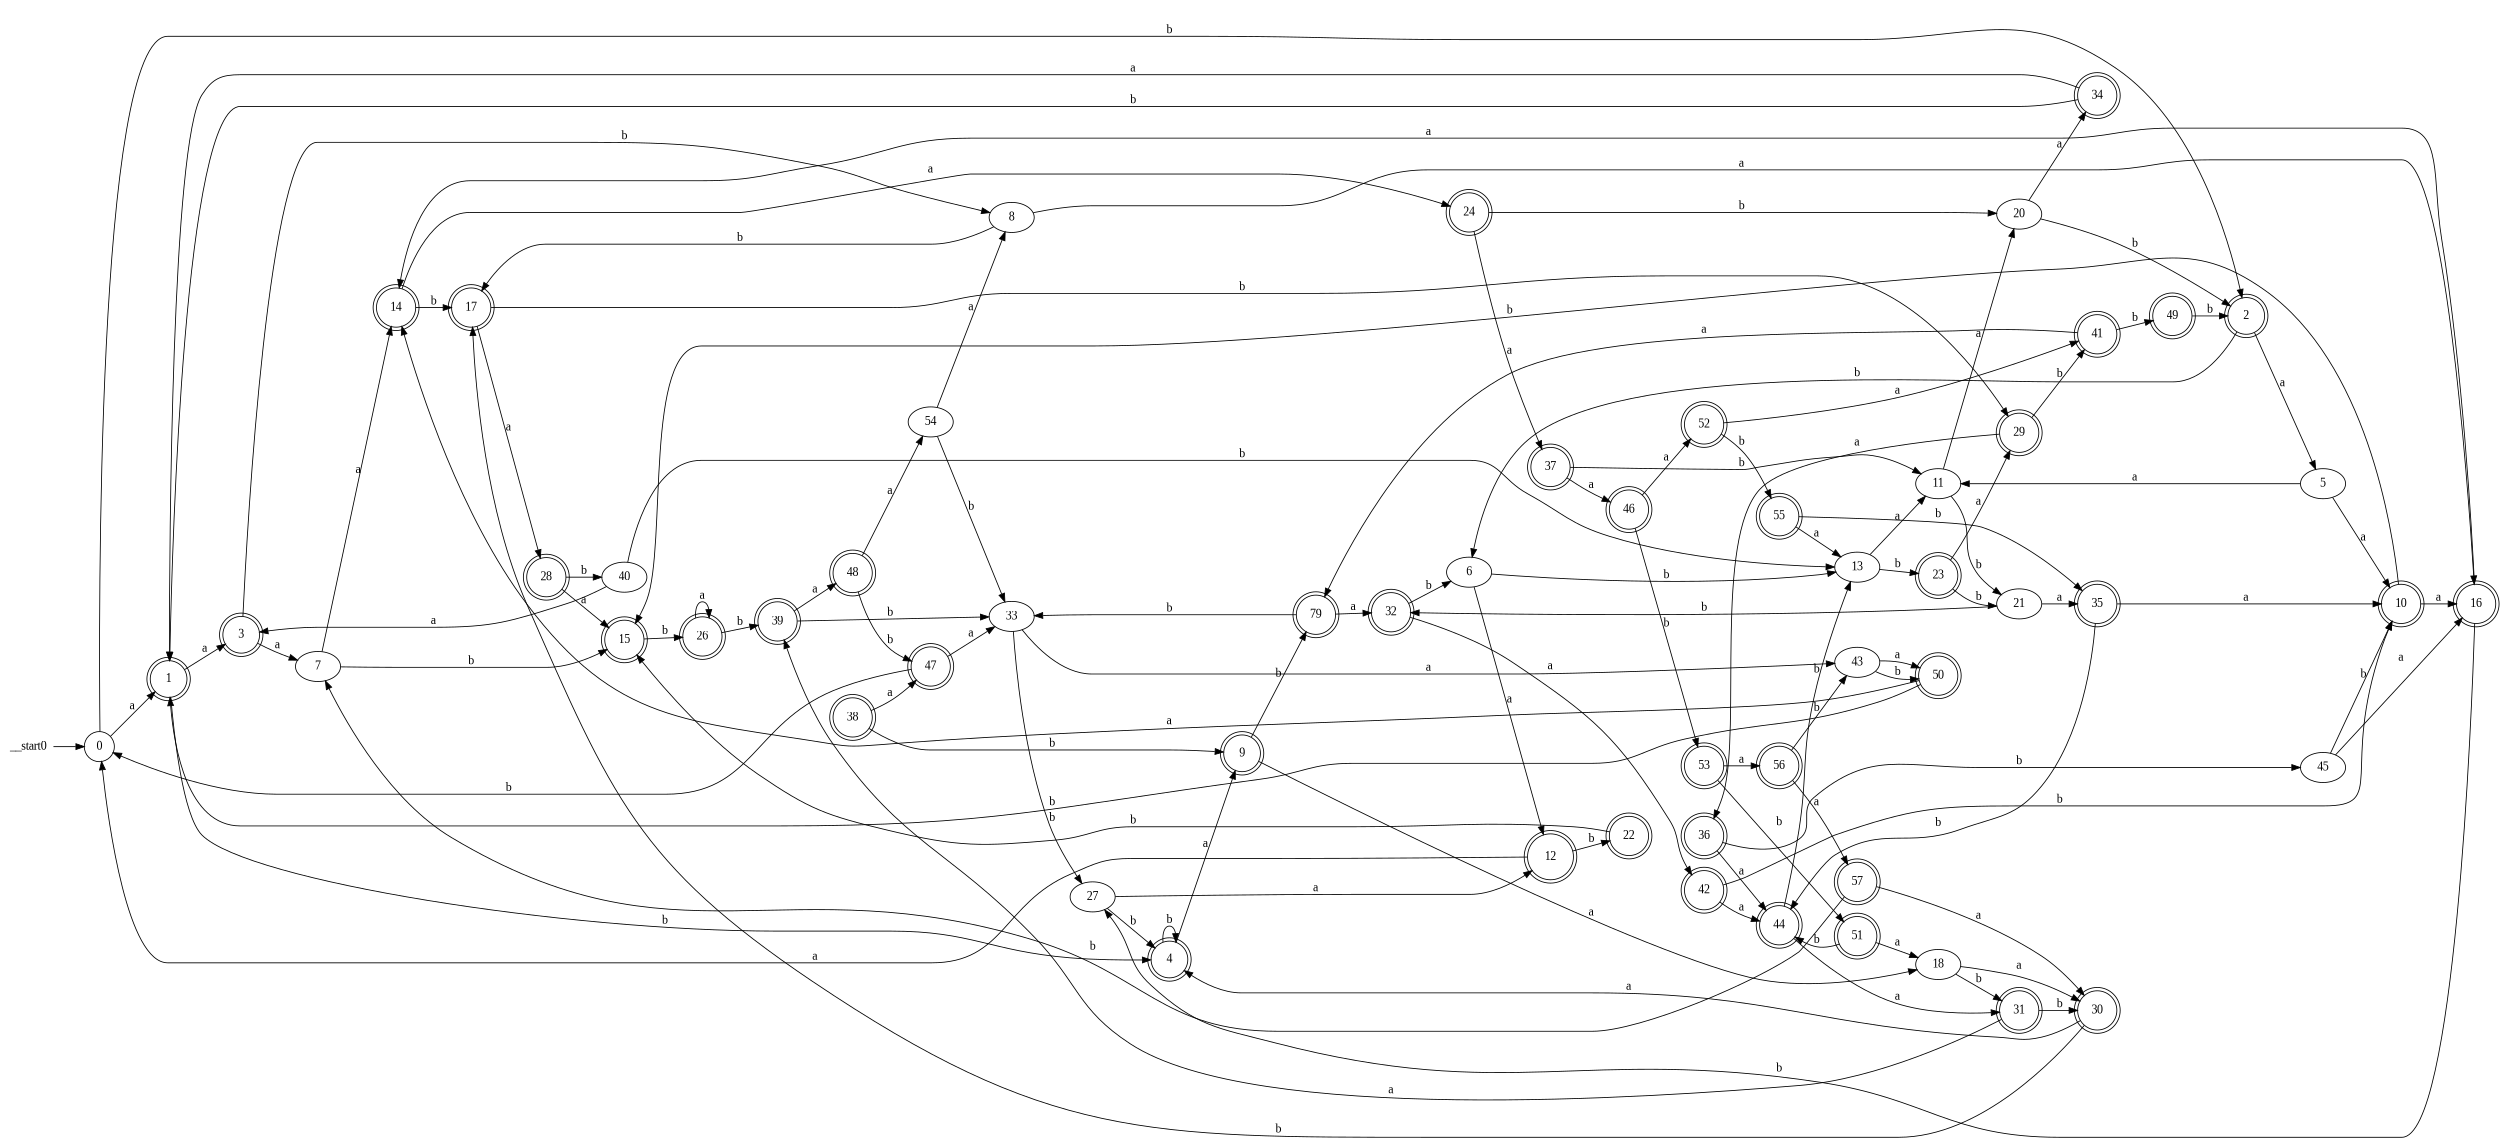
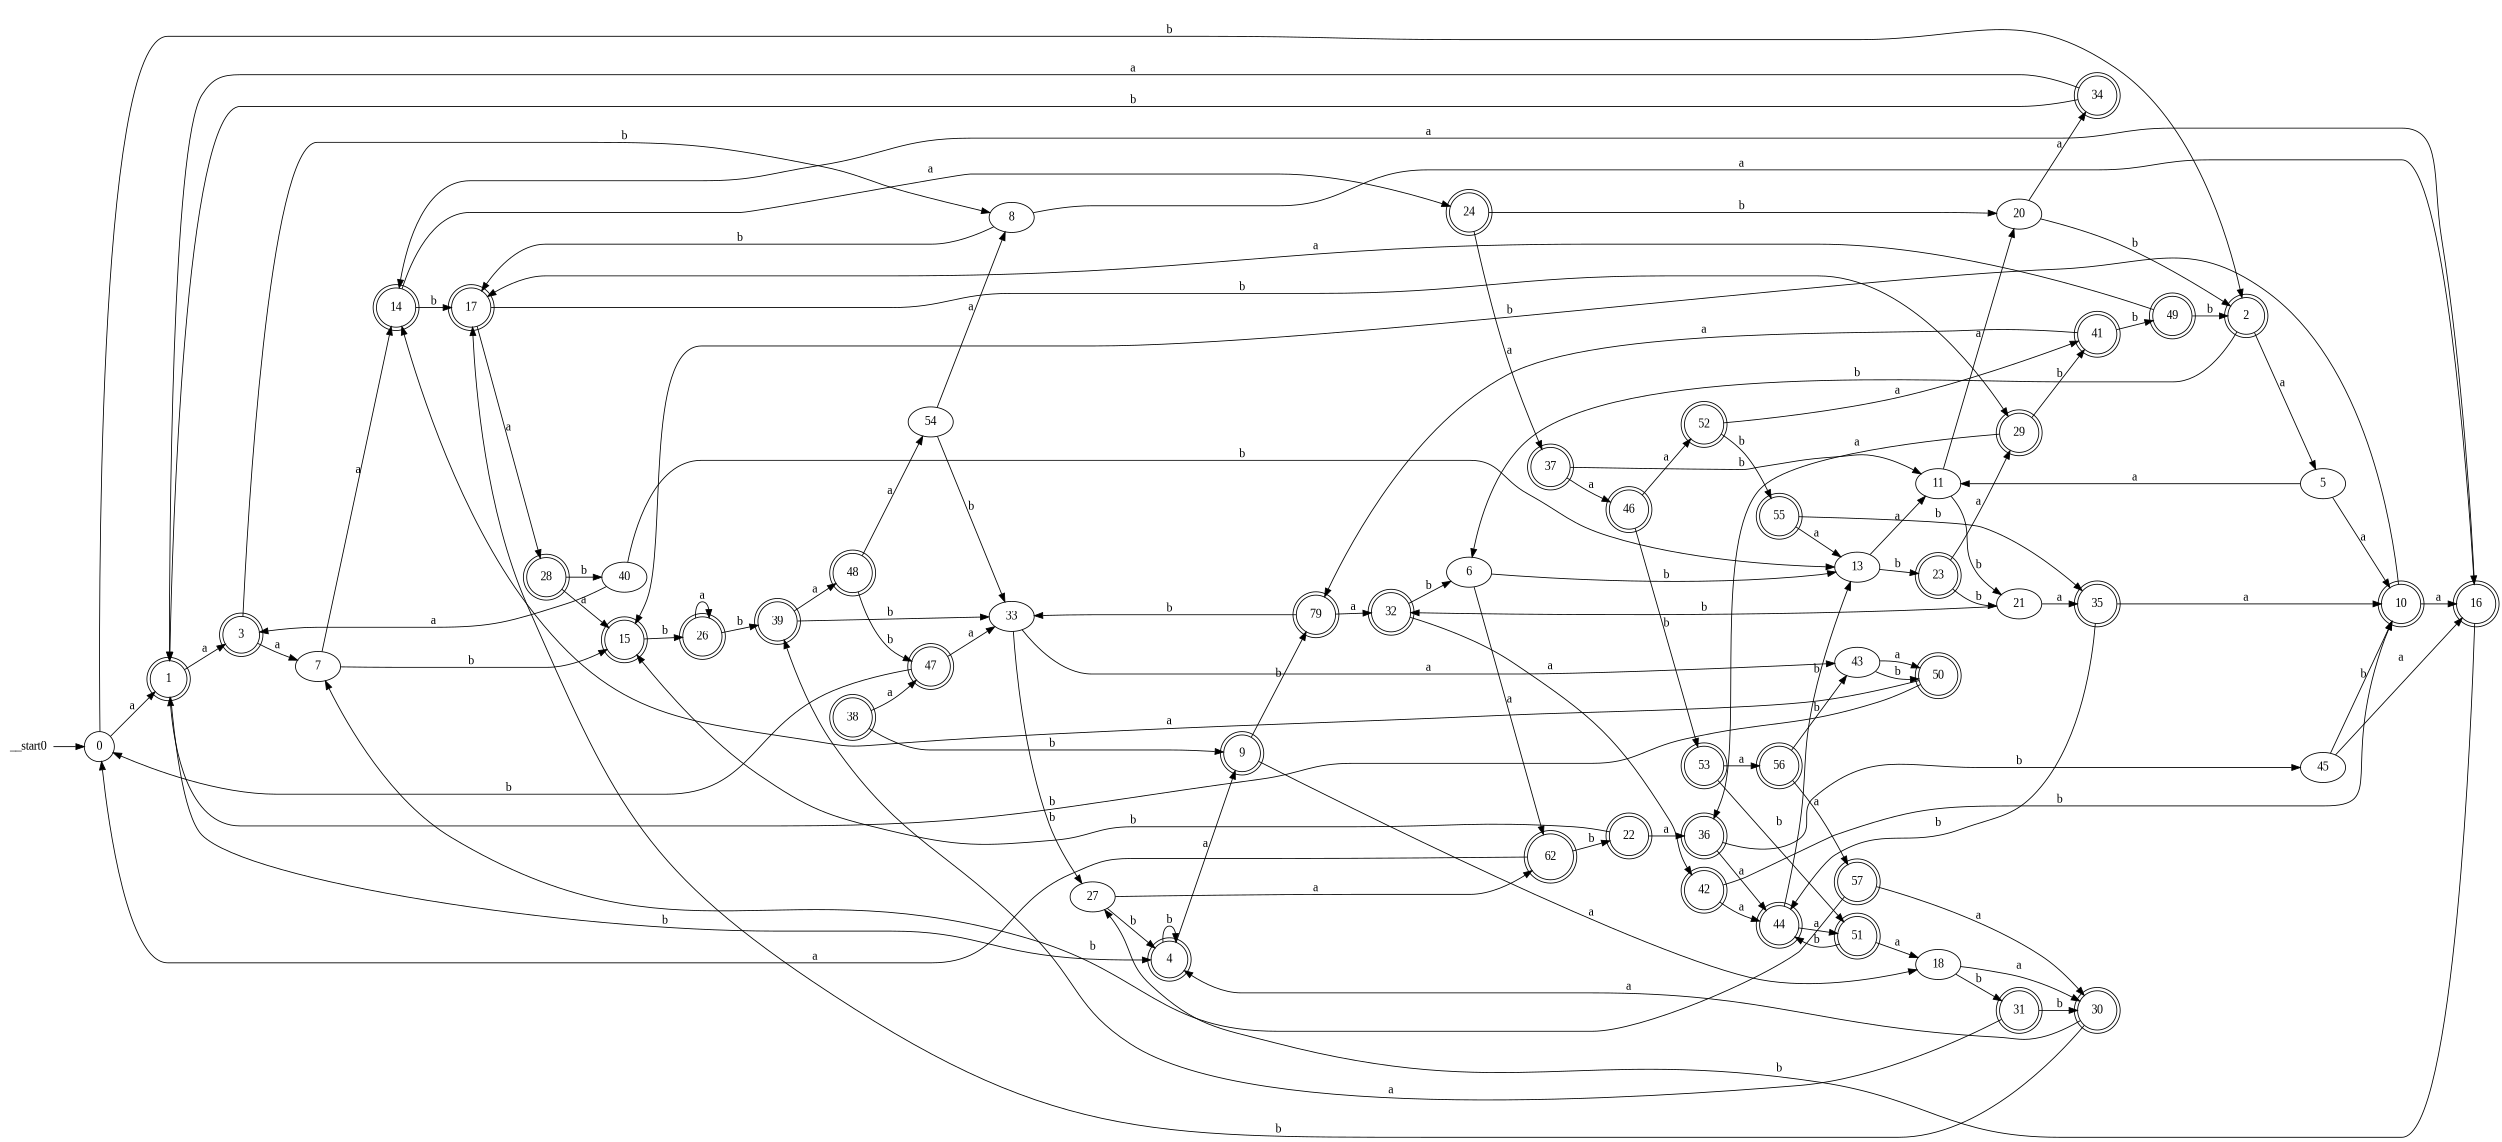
  digraph {
    fontname="Liberation Serif"
    rankdir=LR
    node [fontname="Liberation Serif" shape=doublecircle]
    edge [fontname="Liberation Serif"]
    __start0 [shape=none]
    0 [shape=circle]
    1
    2
    3
    4
    5 [shape=""]
    6 [shape=""]
    7 [shape=""]
    8 [shape=""]
    9
    10
    11 [shape=""]
-   12
+   12 [label=62]
    13 [shape=""]
    14
    15
    16
    17
    18 [shape=""]
    n21 [label=79]
    20 [shape=""]
    21 [shape=""]
    22
    23
    24
    26
    27 [shape=""]
    28
    29
    30
    31
    32
    33 [shape=""]
    34
    35
    36
    37
    39
    40 [shape=""]
    41
    42
    43 [shape=""]
    44
    45 [shape=""]
    46
    38
    47
    48
    49
    50
    51
    52
    53
    54 [shape=""]
    55
    56
    57
    __start0 -> 0
    0 -> 1 [label=a]
    0 -> 2 [label=b]
    1 -> 3 [label=a]
    1 -> 4 [label=b]
    2 -> 5 [label=a]
    2 -> 6 [label=b]
    3 -> 7 [label=a]
    3 -> 8 [label=b]
    4 -> 4 [label=b]
    4 -> 9 [label=a]
    5 -> 10 [label=a]
    5 -> 11 [label=a]
    6 -> 12 [label=a]
    6 -> 13 [label=b]
    7 -> 14 [label=a]
    7 -> 15 [label=b]
    8 -> 16 [label=a]
    8 -> 17 [label=b]
    9 -> 18 [label=a]
    9 -> n21 [label=b]
    10 -> 15 [label=b]
    10 -> 16 [label=a]
    11 -> 20 [label=a]
    11 -> 21 [label=b]
    12 -> 0 [label=a]
    12 -> 22 [label=b]
    13 -> 11 [label=a]
    13 -> 23 [label=b]
    14 -> 17 [label=b]
    14 -> 24 [label=a]
    15 -> 26 [label=b]
    16 -> 14 [label=a]
    16 -> 27 [label=b]
    17 -> 28 [label=a]
    17 -> 29 [label=b]
    18 -> 30 [label=a]
    18 -> 31 [label=b]
    n21 -> 32 [label=a]
    n21 -> 33 [label=b]
    20 -> 2 [label=b]
    20 -> 34 [label=a]
    21 -> 32 [label=b]
    21 -> 35 [label=a]
    22 -> 15 [label=b]
+   22 -> 36 [label=a]
    23 -> 21 [label=b]
    23 -> 29 [label=a]
    24 -> 20 [label=b]
    24 -> 37 [label=a]
    26 -> 26 [label=a]
    26 -> 39 [label=b]
    27 -> 4 [label=b]
    27 -> 12 [label=a]
    28 -> 15 [label=a]
    28 -> 40 [label=b]
    29 -> 36 [label=a]
    29 -> 41 [label=b]
    30 -> 4 [label=a]
    30 -> 17 [label=b]
    31 -> 30 [label=b]
    31 -> 39 [label=a]
    32 -> 6 [label=b]
    32 -> 42 [label=a]
    33 -> 27 [label=b]
    33 -> 43 [label=a]
    34 -> 1 [label=a]
    34 -> 1 [label=b]
    35 -> 10 [label=a]
    35 -> 44 [label=b]
    36 -> 44 [label=a]
    36 -> 45 [label=b]
    37 -> 11 [label=b]
    37 -> 46 [label=a]
    39 -> 33 [label=b]
    39 -> 48 [label=a]
    40 -> 3 [label=a]
    40 -> 13 [label=b]
    41 -> n21 [label=a]
    41 -> 49 [label=b]
    42 -> 10 [label=b]
    42 -> 44 [label=a]
    43 -> 50 [label=a]
    43 -> 50 [label=b]
    44 -> 13 [label=b]
-   44 -> 31 [label=a]
+   44 -> 51 [label=a]
    45 -> 10 [label=b]
    45 -> 16 [label=a]
    46 -> 52 [label=a]
    46 -> 53 [label=b]
    38 -> 9 [label=b]
    38 -> 47 [label=a]
    47 -> 0 [label=b]
    47 -> 33 [label=a]
    48 -> 47 [label=b]
    48 -> 54 [label=a]
    49 -> 2 [label=b]
+   49 -> 17 [label=a]
    50 -> 1 [label=b]
    50 -> 14 [label=a]
    51 -> 18 [label=a]
    51 -> 44 [label=b]
    52 -> 41 [label=a]
    52 -> 55 [label=b]
    53 -> 51 [label=b]
    53 -> 56 [label=a]
    54 -> 8 [label=a]
    54 -> 33 [label=b]
    55 -> 13 [label=a]
    55 -> 35 [label=b]
    56 -> 43 [label=b]
    56 -> 57 [label=a]
    57 -> 7 [label=b]
    57 -> 30 [label=a]
  }
